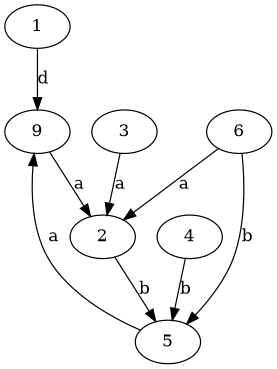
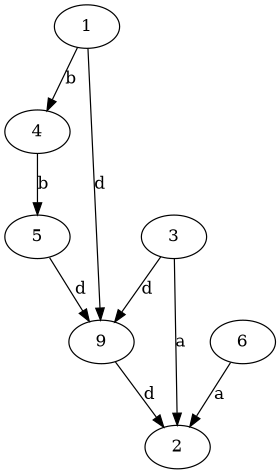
  strict digraph {
    1
    4
    n3 [label=9]
    5
    2
    3
    6
+   1 -> 4 [label=b]
    1 -> n3 [label=d]
    4 -> 5 [label=b]
-   n3 -> 2 [label=a]
-   5 -> n3 [label=a]
-   2 -> 5 [label=b]
+   n3 -> 2 [label=d]
+   5 -> n3 [label=d]
+   3 -> n3 [label=d]
    3 -> 2 [label=a]
-   6 -> 5 [label=b]
    6 -> 2 [label=a]
  }
